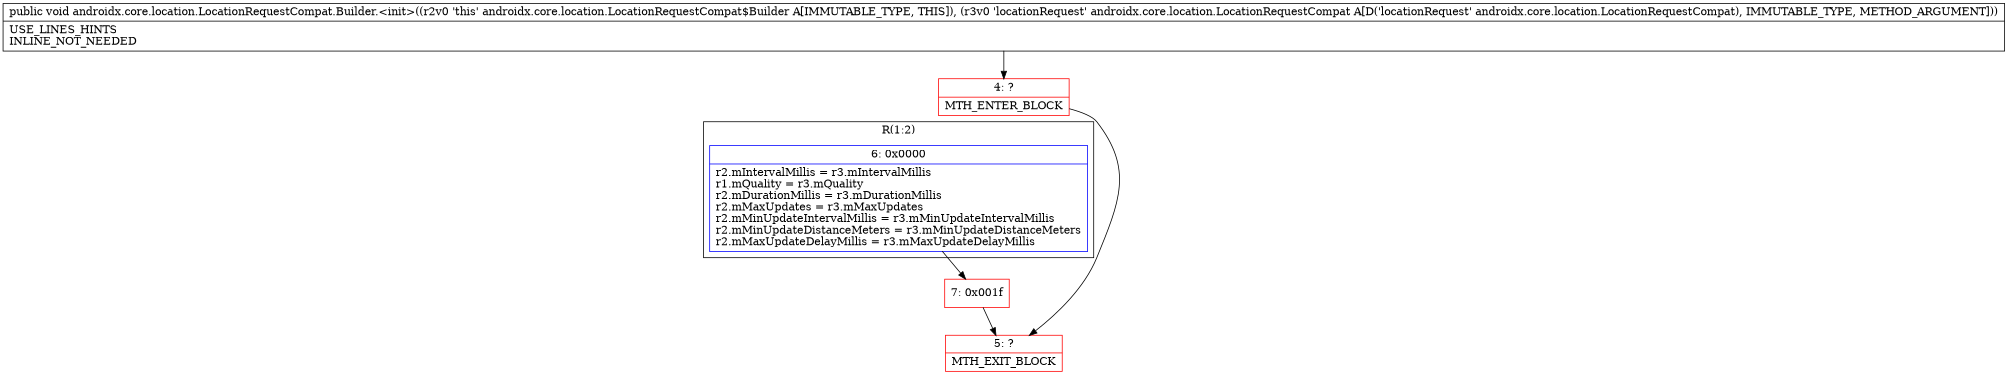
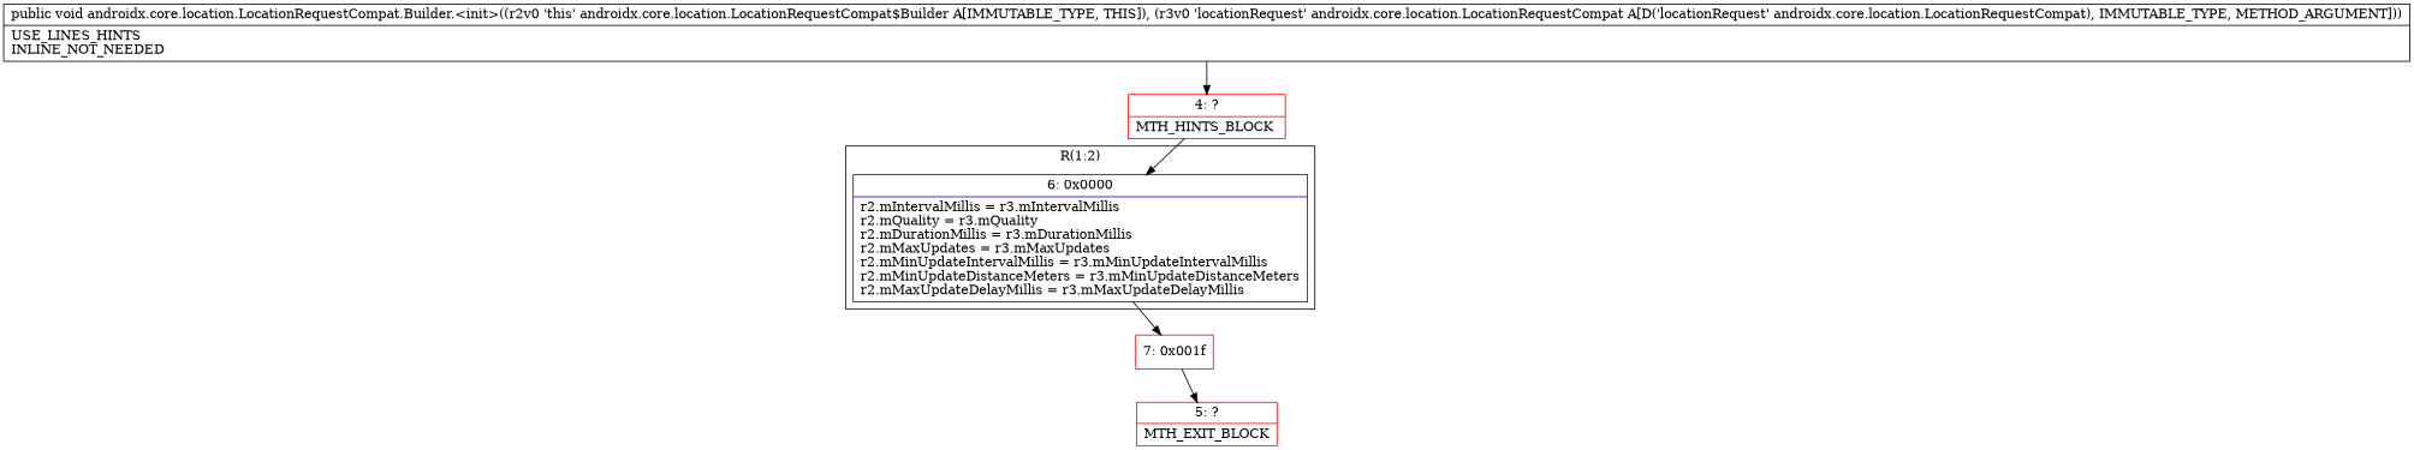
  digraph {
    node [color=red shape=record]
-   n1 [color=blue label="{6\:\ 0x0000|r2.mIntervalMillis = r3.mIntervalMillis\lr1.mQuality = r3.mQuality\lr2.mDurationMillis = r3.mDurationMillis\lr2.mMaxUpdates = r3.mMaxUpdates\lr2.mMinUpdateIntervalMillis = r3.mMinUpdateIntervalMillis\lr2.mMinUpdateDistanceMeters = r3.mMinUpdateDistanceMeters\lr2.mMaxUpdateDelayMillis = r3.mMaxUpdateDelayMillis\l}"]
+   n1 [color=blue label="{6\:\ 0x0000|r2.mIntervalMillis = r3.mIntervalMillis\lr2.mQuality = r3.mQuality\lr2.mDurationMillis = r3.mDurationMillis\lr2.mMaxUpdates = r3.mMaxUpdates\lr2.mMinUpdateIntervalMillis = r3.mMinUpdateIntervalMillis\lr2.mMinUpdateDistanceMeters = r3.mMinUpdateDistanceMeters\lr2.mMaxUpdateDelayMillis = r3.mMaxUpdateDelayMillis\l}"]
    n2 [label="{7\:\ 0x001f}"]
    n3 [label="{5\:\ ?|MTH_EXIT_BLOCK\l}"]
-   n4 [label="{4\:\ ?|MTH_ENTER_BLOCK\l}"]
+   n4 [label="{4\:\ ?|MTH_HINTS_BLOCK\l}"]
    n5 [label="{public void androidx.core.location.LocationRequestCompat.Builder.\<init\>((r2v0 'this' androidx.core.location.LocationRequestCompat$Builder A[IMMUTABLE_TYPE, THIS]), (r3v0 'locationRequest' androidx.core.location.LocationRequestCompat A[D('locationRequest' androidx.core.location.LocationRequestCompat), IMMUTABLE_TYPE, METHOD_ARGUMENT]))  | USE_LINES_HINTS\lINLINE_NOT_NEEDED\l}" color=""]
    subgraph cluster_1 {
      label="R(1:2)"
      n1
    }
    n1 -> n2
    n2 -> n3
-   n4 -> n3
+   n4 -> n1
    n5 -> n4
  }
